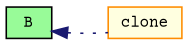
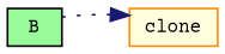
  digraph {
    rankdir=LR
    fontname="Courier Prime"
    node [fontname="Courier Prime" fontsize=10 shape=record style=filled]
    n1 [color=black fillcolor=palegreen fontcolor=black height=0.2 label=B width=0.4]
    n2 [color=darkorange height=0.2 label=clone width=0.4 fillcolor=lightyellow]
-   n1 -> n2 [color=midnightblue dir=back fontname="Courier Prime" fontsize=10 labelfontname=Helvetica labelfontsize=10 style=dotted]
+   n2 -> n1 [color=midnightblue dir=back fontname="Courier Prime" fontsize=10 labelfontname=Helvetica labelfontsize=10 style=dotted]
  }
